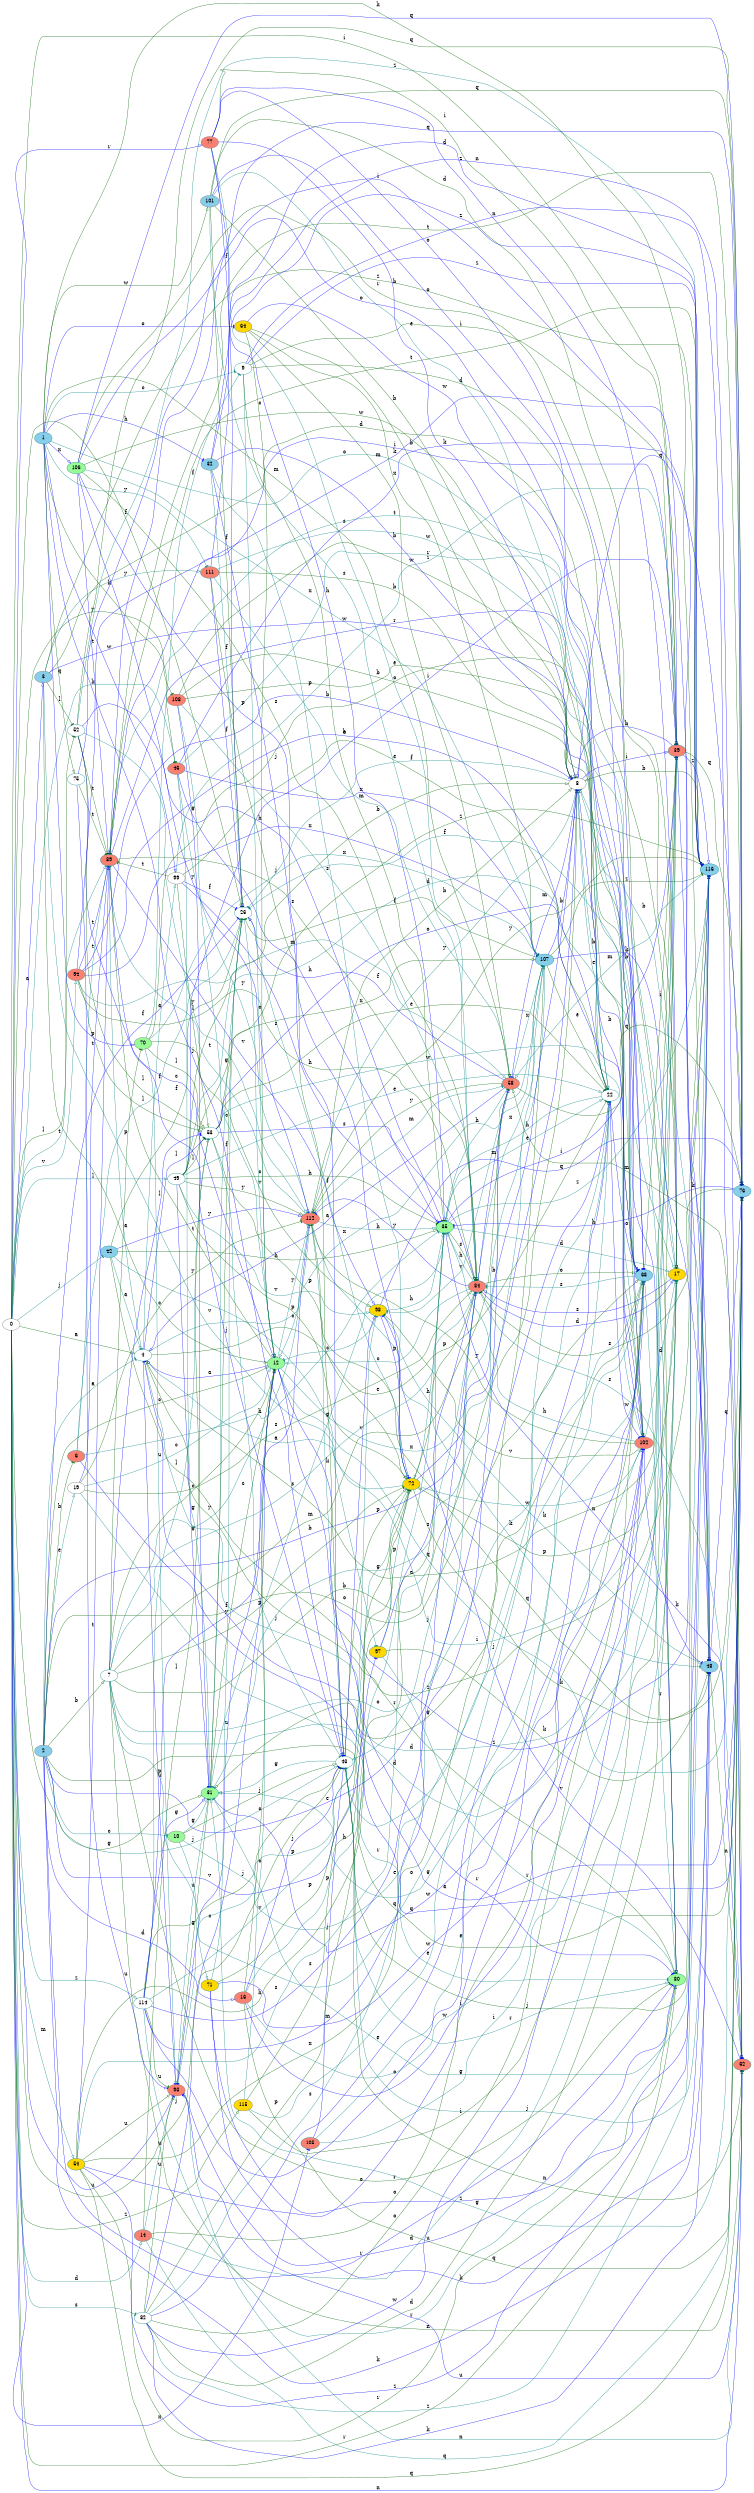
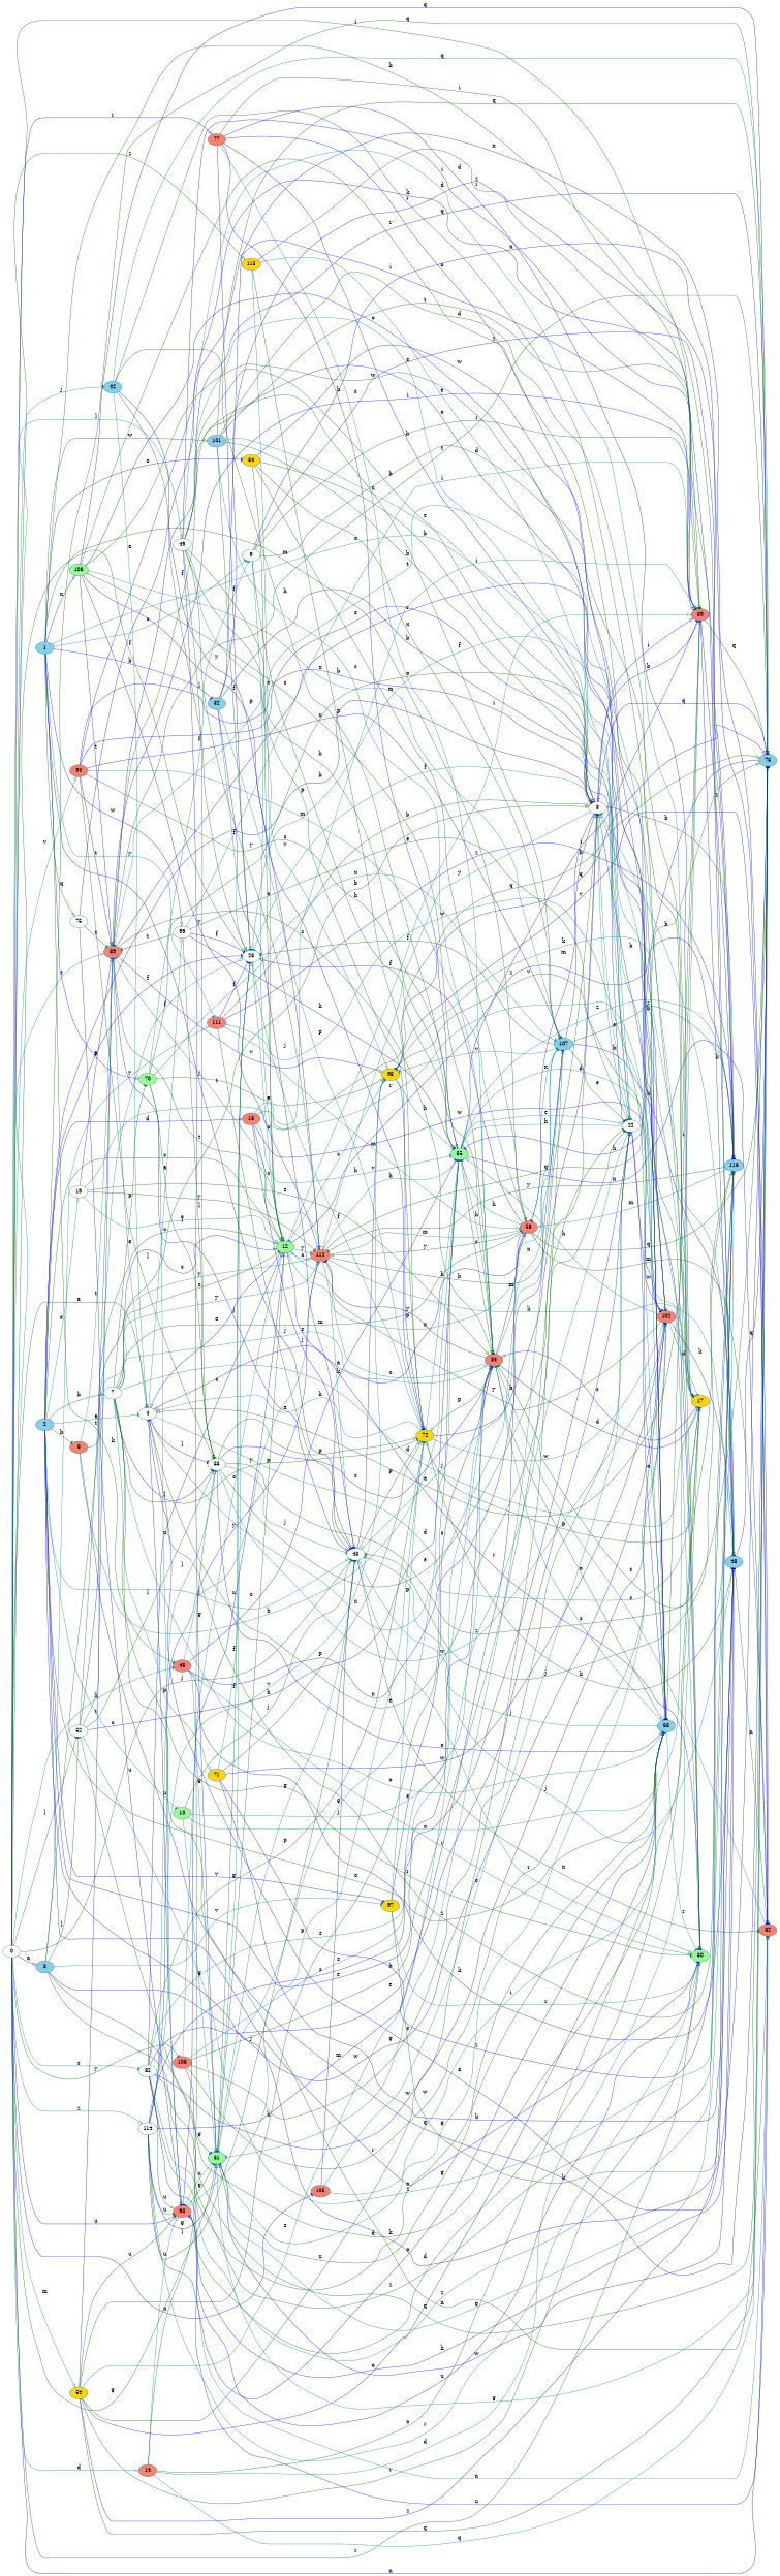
  strict digraph {
    rankdir=LR
    node [color=teal fillcolor=salmon style=filled]
    edge [arrowhead=onormal color=teal]
    0 [color=gray40 fillcolor=white]
    3 [color=gray40 fillcolor=skyblue]
    4 [fillcolor=white]
    14
    26 [fillcolor=white]
    31 [fillcolor=palegreen]
    39
    42 [fillcolor=skyblue]
    43 [fillcolor=white]
    46
    49 [fillcolor=white]
    52 [fillcolor=white]
    54 [fillcolor=gold]
    62
    77 [color=gray40]
    80 [fillcolor=palegreen]
    82 [fillcolor=white]
    89
    93 [color=gray40]
    94 [color=gray40]
    105
    108 [color=gray40]
    114 [fillcolor=white]
    115 [color=gray40 fillcolor=gold]
    111
    12 [fillcolor=palegreen]
    97 [fillcolor=gold]
    17 [color=gray40 fillcolor=gold]
    102 [color=gray40]
    116 [fillcolor=skyblue]
    99 [color=gray40 fillcolor=white]
    22 [fillcolor=white]
    53 [fillcolor=white]
    107 [fillcolor=skyblue]
    68 [fillcolor=skyblue]
    76 [fillcolor=skyblue]
    48 [color=gray40 fillcolor=skyblue]
    8 [color=gray40 fillcolor=white]
    35 [fillcolor=palegreen]
    112 [color=gray40]
    72 [fillcolor=gold]
    98 [fillcolor=gold]
    84
    58
    1 [fillcolor=skyblue]
    9 [fillcolor=white]
    32 [color=gray40 fillcolor=skyblue]
    64 [color=gray40 fillcolor=gold]
    70 [color=gray40 fillcolor=palegreen]
    75 [fillcolor=white]
    101 [color=gray40 fillcolor=skyblue]
    106 [fillcolor=palegreen]
    2 [color=gray40 fillcolor=skyblue]
    6
    7 [fillcolor=white]
    10 [color=gray40 fillcolor=palegreen]
    16 [color=gray40]
    19 [color=gray40 fillcolor=white]
    71 [fillcolor=gold]
    0 -> 3 [color=blue label=a]
    0 -> 4 [color=darkgreen label=a]
    0 -> 14 [label=d]
    0 -> 26 [color=darkgreen label=f]
    0 -> 31 [color=darkgreen label=g]
    0 -> 39 [arrowhead=tee color=darkgreen label=i]
    0 -> 42 [arrowhead=tee label=j]
    0 -> 43 [arrowhead=tee color=darkgreen label=j]
    0 -> 46 [arrowhead=tee label=k]
    0 -> 49 [label=l]
    0 -> 52 [arrowhead=tee color=darkgreen label=l]
    0 -> 54 [label=m]
    0 -> 62 [arrowhead=tee color=blue label=n]
    0 -> 77 [color=blue label=r]
    0 -> 80 [color=darkgreen label=r]
    0 -> 82 [arrowhead=tee label=s]
    0 -> 89 [label=t]
    0 -> 93 [arrowhead=tee color=blue label=u]
    0 -> 94 [label=v]
    0 -> 105 [arrowhead=tee color=blue label=x]
    0 -> 108 [arrowhead=tee color=darkgreen label=y]
    0 -> 114 [label=z]
    0 -> 115 [color=darkgreen label=z]
    3 -> 52 [arrowhead=tee color=darkgreen label=l]
    3 -> 111 [label=y]
    3 -> 12 [color=darkgreen label=c]
    3 -> 97 [arrowhead=tee label=v]
    3 -> 17 [color=darkgreen label=d]
    3 -> 102 [color=blue label=w]
    3 -> 116 [arrowhead=tee color=darkgreen label=z]
    4 -> 93 [arrowhead=tee color=blue label=u]
    4 -> 17 [label=d]
    4 -> 116 [color=darkgreen label=z]
    4 -> 99 [label=a]
    4 -> 22 [arrowhead=tee color=darkgreen label=e]
    4 -> 53 [arrowhead=tee color=blue label=l]
    4 -> 107 [label=x]
    14 -> 93 [label=u]
    14 -> 17 [label=d]
    14 -> 53 [color=darkgreen label=l]
    14 -> 68 [color=darkgreen label=o]
    14 -> 76 [arrowhead=tee label=q]
    26 -> 31 [arrowhead=tee label=g]
    26 -> 12 [label=c]
    31 -> 26 [arrowhead=tee color=darkgreen label=f]
    31 -> 93 [arrowhead=tee label=u]
    31 -> 12 [color=darkgreen label=c]
-   31 -> 102 [color=blue label=w]
+   31 -> 48 [color=blue label=w]
    39 -> 4 [color=darkgreen label=a]
    39 -> 116 [color=blue label=z]
    39 -> 76 [color=darkgreen label=q]
    39 -> 48 [arrowhead=tee color=blue label=k]
    39 -> 8 [color=blue label=b]
    42 -> 4 [label=a]
    42 -> 26 [color=darkgreen label=f]
    42 -> 80 [arrowhead=tee color=darkgreen label=r]
    42 -> 76 [label=q]
    42 -> 35 [color=darkgreen label=h]
    42 -> 112 [color=blue label=y]
    43 -> 31 [label=g]
    43 -> 62 [arrowhead=tee color=darkgreen label=n]
    43 -> 80 [label=r]
    43 -> 72 [color=darkgreen label=p]
    43 -> 98 [color=blue label=v]
    46 -> 31 [label=g]
    46 -> 80 [label=r]
    46 -> 107 [arrowhead=tee color=blue label=x]
    46 -> 48 [arrowhead=tee color=blue label=k]
    46 -> 35 [arrowhead=tee color=blue label=h]
    46 -> 112 [arrowhead=tee label=y]
    49 -> 31 [arrowhead=tee color=blue label=g]
    49 -> 39 [arrowhead=tee color=blue label=i]
    49 -> 17 [label=d]
    49 -> 22 [label=e]
    49 -> 53 [arrowhead=tee color=darkgreen label=l]
    49 -> 107 [color=darkgreen label=x]
    49 -> 8 [color=darkgreen label=b]
    49 -> 35 [arrowhead=tee color=darkgreen label=h]
    49 -> 112 [color=darkgreen label=y]
    49 -> 72 [color=darkgreen label=p]
    49 -> 98 [label=v]
    52 -> 89 [arrowhead=tee color=darkgreen label=t]
    52 -> 12 [color=blue label=c]
    52 -> 116 [label=z]
    52 -> 53 [color=darkgreen label=l]
    52 -> 76 [arrowhead=tee color=darkgreen label=q]
    52 -> 35 [arrowhead=tee color=blue label=h]
    52 -> 112 [label=y]
    54 -> 80 [color=darkgreen label=r]
    54 -> 89 [arrowhead=tee color=blue label=t]
    54 -> 93 [color=darkgreen label=u]
    54 -> 116 [color=blue label=z]
    54 -> 107 [color=darkgreen label=x]
    54 -> 68 [color=blue label=o]
    54 -> 76 [arrowhead=tee color=darkgreen label=q]
    54 -> 35 [arrowhead=tee color=darkgreen label=h]
    54 -> 84 [arrowhead=tee label=s]
    62 -> 93 [arrowhead=tee color=blue label=u]
    62 -> 98 [arrowhead=tee color=blue label=v]
    62 -> 84 [arrowhead=tee label=s]
    62 -> 58 [color=darkgreen label=m]
    77 -> 26 [arrowhead=tee color=blue label=f]
    77 -> 39 [arrowhead=tee color=darkgreen label=i]
    77 -> 17 [color=blue label=d]
    77 -> 68 [arrowhead=tee color=blue label=o]
    77 -> 8 [color=blue label=b]
    77 -> 35 [color=blue label=h]
    77 -> 84 [label=s]
    80 -> 93 [color=blue label=u]
    82 -> 93 [color=darkgreen label=u]
    82 -> 12 [color=blue label=c]
    82 -> 17 [arrowhead=tee color=darkgreen label=d]
    82 -> 102 [arrowhead=tee color=blue label=w]
    82 -> 116 [arrowhead=tee label=z]
    82 -> 22 [arrowhead=tee color=blue label=e]
    82 -> 68 [color=darkgreen label=o]
    82 -> 48 [arrowhead=tee color=blue label=k]
    82 -> 72 [arrowhead=tee color=darkgreen label=p]
    82 -> 84 [arrowhead=tee label=s]
    89 -> 4 [arrowhead=tee label=a]
    89 -> 39 [color=blue label=i]
    89 -> 43 [color=blue label=j]
    89 -> 80 [color=blue label=r]
    89 -> 76 [color=blue label=q]
    89 -> 98 [color=blue label=v]
    89 -> 84 [color=darkgreen label=s]
    93 -> 31 [arrowhead=tee color=darkgreen label=g]
    93 -> 62 [label=n]
    93 -> 72 [arrowhead=tee label=p]
    94 -> 89 [color=blue label=t]
    94 -> 22 [arrowhead=tee color=blue label=e]
    94 -> 53 [color=darkgreen label=l]
    94 -> 107 [arrowhead=tee color=blue label=x]
    94 -> 48 [arrowhead=tee color=blue label=k]
    94 -> 8 [color=blue label=b]
    94 -> 84 [color=darkgreen label=s]
    94 -> 58 [label=m]
    105 -> 39 [label=i]
    105 -> 43 [arrowhead=tee color=blue label=j]
    105 -> 22 [label=e]
    108 -> 31 [arrowhead=tee color=blue label=g]
    108 -> 12 [label=c]
    108 -> 102 [color=darkgreen label=w]
    108 -> 22 [color=darkgreen label=e]
    108 -> 8 [color=darkgreen label=b]
    108 -> 84 [arrowhead=tee label=s]
    114 -> 31 [color=blue label=g]
    114 -> 43 [arrowhead=tee color=darkgreen label=j]
    114 -> 80 [label=r]
    114 -> 93 [arrowhead=tee color=darkgreen label=u]
    114 -> 53 [arrowhead=tee label=l]
    114 -> 68 [arrowhead=tee color=blue label=o]
    114 -> 112 [color=blue label=y]
    114 -> 98 [arrowhead=tee label=v]
    114 -> 84 [color=blue label=s]
    114 -> 58 [color=blue label=m]
    115 -> 39 [color=darkgreen label=i]
    115 -> 12 [label=c]
    115 -> 22 [arrowhead=tee label=e]
    115 -> 72 [arrowhead=tee color=darkgreen label=p]
    111 -> 26 [arrowhead=tee color=blue label=f]
    111 -> 43 [arrowhead=tee color=darkgreen label=j]
    111 -> 102 [label=w]
    111 -> 116 [color=blue label=z]
    111 -> 8 [color=darkgreen label=b]
    111 -> 58 [label=m]
    12 -> 4 [color=blue label=a]
    12 -> 39 [label=i]
    12 -> 80 [arrowhead=tee color=blue label=r]
    12 -> 89 [color=darkgreen label=t]
    12 -> 93 [arrowhead=tee color=blue label=u]
    12 -> 116 [arrowhead=tee color=blue label=z]
    12 -> 107 [arrowhead=tee label=x]
    12 -> 112 [arrowhead=tee label=y]
    97 -> 80 [label=r]
    97 -> 48 [arrowhead=tee color=darkgreen label=k]
    97 -> 72 [label=p]
    97 -> 84 [color=blue label=s]
    17 -> 89 [arrowhead=tee label=t]
    17 -> 8 [label=b]
    17 -> 72 [color=darkgreen label=p]
    17 -> 84 [color=blue label=s]
    102 -> 31 [label=g]
    102 -> 17 [arrowhead=tee label=d]
    102 -> 48 [arrowhead=tee color=blue label=k]
    102 -> 8 [color=blue label=b]
    102 -> 35 [label=h]
    102 -> 112 [arrowhead=tee color=darkgreen label=y]
    102 -> 98 [arrowhead=tee color=darkgreen label=v]
    116 -> 31 [arrowhead=tee label=g]
    116 -> 43 [arrowhead=tee color=darkgreen label=j]
    116 -> 89 [color=darkgreen label=t]
    116 -> 8 [color=darkgreen label=b]
    116 -> 112 [arrowhead=tee color=darkgreen label=y]
    116 -> 58 [label=m]
    99 -> 26 [arrowhead=tee color=blue label=f]
    99 -> 39 [arrowhead=tee label=i]
    99 -> 89 [arrowhead=tee color=darkgreen label=t]
    99 -> 22 [arrowhead=tee color=darkgreen label=e]
    99 -> 53 [color=darkgreen label=l]
    99 -> 35 [color=blue label=h]
    22 -> 102 [arrowhead=tee color=blue label=w]
    22 -> 68 [color=blue label=o]
    22 -> 8 [arrowhead=tee label=b]
    22 -> 35 [label=h]
    53 -> 43 [arrowhead=tee label=j]
    53 -> 102 [arrowhead=tee label=w]
    53 -> 116 [color=darkgreen label=z]
    53 -> 22 [arrowhead=tee color=darkgreen label=e]
    53 -> 68 [color=blue label=o]
    53 -> 72 [color=darkgreen label=p]
    53 -> 84 [color=blue label=s]
    107 -> 26 [arrowhead=tee color=darkgreen label=f]
    107 -> 31 [arrowhead=tee label=g]
    107 -> 116 [arrowhead=tee color=darkgreen label=z]
    107 -> 22 [arrowhead=tee color=darkgreen label=e]
    107 -> 48 [color=blue label=k]
    107 -> 8 [color=blue label=b]
    107 -> 98 [arrowhead=tee label=v]
    68 -> 26 [arrowhead=tee label=f]
    68 -> 31 [color=darkgreen label=g]
    68 -> 39 [arrowhead=tee color=darkgreen label=i]
    68 -> 43 [arrowhead=tee label=j]
    68 -> 80 [arrowhead=tee label=r]
    68 -> 84 [arrowhead=tee label=s]
    76 -> 4 [arrowhead=tee color=blue label=a]
    76 -> 31 [label=g]
    76 -> 89 [arrowhead=tee color=darkgreen label=t]
    76 -> 35 [arrowhead=tee color=blue label=h]
    76 -> 84 [arrowhead=tee color=darkgreen label=s]
    48 -> 43 [label=j]
    48 -> 62 [color=darkgreen label=n]
    48 -> 76 [arrowhead=tee color=blue label=q]
    48 -> 8 [arrowhead=tee label=b]
    8 -> 26 [arrowhead=tee label=f]
    8 -> 39 [color=blue label=i]
    8 -> 22 [label=e]
    8 -> 76 [color=blue label=q]
    8 -> 112 [label=y]
    8 -> 58 [arrowhead=tee color=blue label=m]
    35 -> 31 [arrowhead=tee label=g]
    35 -> 39 [arrowhead=tee color=blue label=i]
    35 -> 62 [color=blue label=n]
    35 -> 17 [label=d]
    35 -> 116 [label=z]
    35 -> 22 [label=e]
    35 -> 84 [color=darkgreen label=s]
    112 -> 43 [label=k]
    112 -> 89 [arrowhead=tee label=t]
    112 -> 12 [label=c]
    112 -> 76 [color=darkgreen label=q]
    112 -> 48 [arrowhead=tee label=k]
    112 -> 8 [color=darkgreen label=b]
    112 -> 35 [label=h]
    112 -> 58 [arrowhead=tee label=m]
    72 -> 4 [label=a]
    72 -> 26 [label=f]
    72 -> 102 [label=w]
    72 -> 48 [arrowhead=tee color=darkgreen label=k]
    72 -> 8 [arrowhead=tee color=blue label=b]
    72 -> 35 [arrowhead=tee label=h]
    98 -> 12 [arrowhead=tee label=c]
    98 -> 76 [color=blue label=q]
    98 -> 48 [label=k]
    98 -> 35 [label=h]
    98 -> 72 [color=blue label=p]
    84 -> 12 [label=c]
    84 -> 17 [color=blue label=d]
    84 -> 107 [arrowhead=tee label=x]
    84 -> 68 [color=darkgreen label=o]
    84 -> 35 [arrowhead=tee label=h]
    84 -> 112 [arrowhead=tee color=blue label=y]
    84 -> 72 [color=darkgreen label=p]
    84 -> 58 [color=blue label=m]
    58 -> 4 [color=blue label=a]
    58 -> 26 [color=blue label=f]
    58 -> 43 [label=j]
    58 -> 107 [arrowhead=tee label=x]
    58 -> 76 [arrowhead=tee color=darkgreen label=q]
    58 -> 35 [arrowhead=tee label=h]
    58 -> 112 [color=darkgreen label=y]
    1 -> 43 [color=blue label=j]
    1 -> 46 [arrowhead=tee color=darkgreen label=k]
    1 -> 111 [arrowhead=tee label=y]
    1 -> 99 [color=blue label=w]
    1 -> 68 [arrowhead=tee label=o]
    1 -> 48 [color=darkgreen label=k]
    1 -> 58 [color=darkgreen label=m]
    1 -> 9 [arrowhead=tee label=c]
    1 -> 32 [arrowhead=tee color=blue label=h]
    1 -> 64 [arrowhead=tee color=blue label=o]
    1 -> 70 [color=blue label=p]
    1 -> 75 [color=darkgreen label=q]
    1 -> 101 [color=darkgreen label=w]
    1 -> 106 [color=blue label=x]
    9 -> 39 [arrowhead=tee color=darkgreen label=i]
    9 -> 62 [arrowhead=tee color=blue label=n]
    9 -> 12 [arrowhead=tee label=c]
    9 -> 17 [color=darkgreen label=d]
    9 -> 116 [arrowhead=tee color=blue label=z]
    9 -> 35 [arrowhead=tee color=darkgreen label=h]
    32 -> 26 [label=f]
    32 -> 43 [arrowhead=tee color=blue label=j]
    32 -> 62 [arrowhead=tee color=blue label=n]
    32 -> 116 [color=blue label=z]
    32 -> 8 [arrowhead=tee color=blue label=b]
    32 -> 72 [label=p]
    64 -> 12 [color=darkgreen label=c]
    64 -> 102 [arrowhead=tee color=blue label=w]
    64 -> 107 [arrowhead=tee color=darkgreen label=x]
    64 -> 8 [color=darkgreen label=b]
    64 -> 58 [color=darkgreen label=m]
    70 -> 93 [label=u]
    70 -> 53 [color=darkgreen label=l]
    70 -> 107 [arrowhead=tee label=x]
    70 -> 68 [arrowhead=tee color=darkgreen label=o]
    70 -> 98 [color=darkgreen label=v]
    70 -> 9 [arrowhead=tee label=f]
    75 -> 39 [color=blue label=i]
    75 -> 89 [arrowhead=tee color=darkgreen label=t]
    75 -> 93 [color=blue label=u]
    101 -> 26 [color=darkgreen label=f]
    101 -> 17 [arrowhead=tee color=darkgreen label=d]
    101 -> 22 [arrowhead=tee label=e]
    101 -> 68 [arrowhead=tee color=blue label=o]
    101 -> 76 [color=darkgreen label=q]
    101 -> 8 [arrowhead=tee color=darkgreen label=b]
    101 -> 84 [arrowhead=tee label=s]
    106 -> 80 [color=darkgreen label=r]
    106 -> 89 [color=blue label=t]
    106 -> 102 [color=darkgreen label=w]
    106 -> 107 [label=x]
    106 -> 68 [arrowhead=tee color=blue label=o]
    106 -> 76 [arrowhead=tee color=blue label=q]
    106 -> 112 [color=blue label=y]
    106 -> 72 [arrowhead=tee color=blue label=p]
    106 -> 84 [arrowhead=tee color=darkgreen label=s]
    2 -> 4 [arrowhead=tee label=a]
    2 -> 26 [arrowhead=tee color=blue label=f]
    2 -> 43 [label=j]
    2 -> 80 [arrowhead=tee color=blue label=r]
    2 -> 12 [color=darkgreen label=c]
    2 -> 97 [arrowhead=tee color=blue label=v]
    2 -> 22 [color=blue label=e]
    2 -> 68 [color=darkgreen label=o]
    2 -> 76 [color=darkgreen label=q]
    2 -> 48 [arrowhead=tee color=blue label=k]
    2 -> 8 [color=blue label=b]
    2 -> 6 [arrowhead=tee color=darkgreen label=b]
    2 -> 7 [color=darkgreen label=b]
    2 -> 10 [arrowhead=tee label=c]
    2 -> 16 [color=blue label=d]
    2 -> 19 [label=e]
    6 -> 26 [label=f]
    6 -> 89 [arrowhead=tee label=t]
    6 -> 76 [color=blue label=q]
    6 -> 35 [arrowhead=tee label=h]
    7 -> 62 [color=darkgreen label=n]
    7 -> 80 [arrowhead=tee color=darkgreen label=r]
    7 -> 12 [arrowhead=tee color=darkgreen label=c]
    7 -> 17 [arrowhead=tee label=d]
    7 -> 53 [arrowhead=tee color=blue label=l]
    7 -> 68 [label=o]
    7 -> 8 [color=darkgreen label=b]
    7 -> 112 [label=y]
    7 -> 72 [arrowhead=tee color=darkgreen label=p]
    7 -> 84 [label=s]
    7 -> 58 [arrowhead=tee color=darkgreen label=m]
    7 -> 70 [arrowhead=tee color=darkgreen label=p]
    7 -> 71 [label=p]
    10 -> 31 [label=g]
    10 -> 43 [color=darkgreen label=j]
    10 -> 22 [arrowhead=tee label=e]
    10 -> 68 [arrowhead=tee label=o]
    16 -> 39 [label=i]
    16 -> 43 [arrowhead=tee color=blue label=j]
    16 -> 12 [color=darkgreen label=c]
    16 -> 102 [arrowhead=tee color=blue label=w]
    16 -> 76 [color=darkgreen label=q]
    16 -> 35 [arrowhead=tee label=h]
    19 -> 80 [arrowhead=tee label=r]
    19 -> 89 [color=blue label=t]
    19 -> 12 [label=c]
    19 -> 112 [arrowhead=tee color=darkgreen label=y]
    19 -> 84 [color=darkgreen label=s]
    71 -> 26 [label=f]
    71 -> 102 [arrowhead=tee color=blue label=w]
    71 -> 116 [color=blue label=z]
    71 -> 48 [color=blue label=k]
    71 -> 72 [color=darkgreen label=p]
  }
